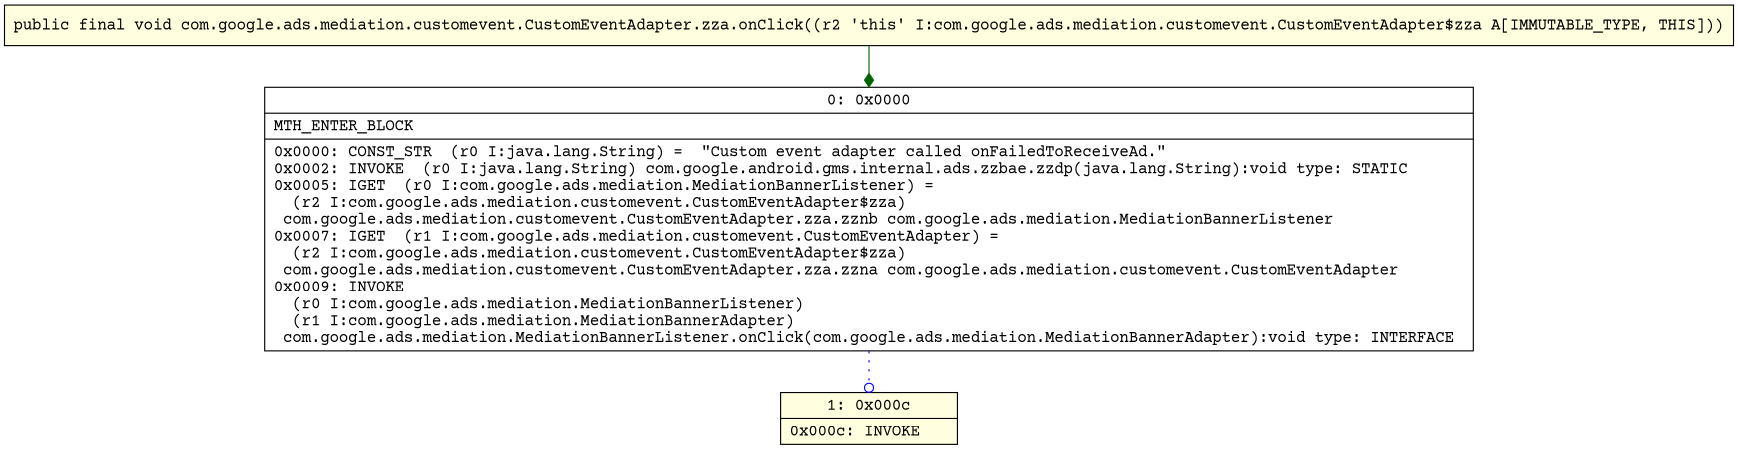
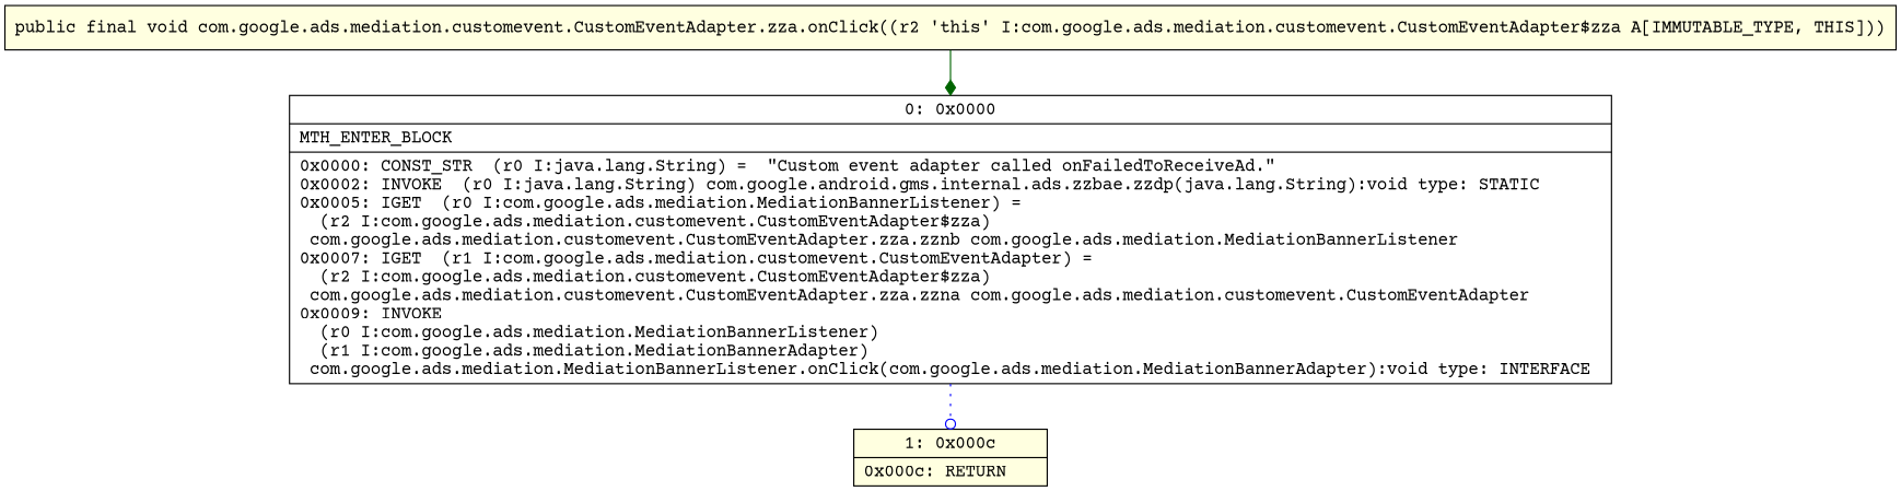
  digraph {
    fontname="Courier Prime"
    node [shape=record style=filled fillcolor=lightyellow fontname="Courier Prime"]
    edge [fontname="Courier Prime"]
    n1 [label="{0\:\ 0x0000|MTH_ENTER_BLOCK\l|0x0000: CONST_STR  (r0 I:java.lang.String) =  \"Custom event adapter called onFailedToReceiveAd.\" \l0x0002: INVOKE  (r0 I:java.lang.String) com.google.android.gms.internal.ads.zzbae.zzdp(java.lang.String):void type: STATIC \l0x0005: IGET  (r0 I:com.google.ads.mediation.MediationBannerListener) = \l  (r2 I:com.google.ads.mediation.customevent.CustomEventAdapter$zza)\l com.google.ads.mediation.customevent.CustomEventAdapter.zza.zznb com.google.ads.mediation.MediationBannerListener \l0x0007: IGET  (r1 I:com.google.ads.mediation.customevent.CustomEventAdapter) = \l  (r2 I:com.google.ads.mediation.customevent.CustomEventAdapter$zza)\l com.google.ads.mediation.customevent.CustomEventAdapter.zza.zzna com.google.ads.mediation.customevent.CustomEventAdapter \l0x0009: INVOKE  \l  (r0 I:com.google.ads.mediation.MediationBannerListener)\l  (r1 I:com.google.ads.mediation.MediationBannerAdapter)\l com.google.ads.mediation.MediationBannerListener.onClick(com.google.ads.mediation.MediationBannerAdapter):void type: INTERFACE \l}" fillcolor=white]
-   n2 [label="{1\:\ 0x000c|0x000c: INVOKE   \l}"]
+   n2 [label="{1\:\ 0x000c|0x000c: RETURN   \l}"]
    n3 [label="{public final void com.google.ads.mediation.customevent.CustomEventAdapter.zza.onClick((r2 'this' I:com.google.ads.mediation.customevent.CustomEventAdapter$zza A[IMMUTABLE_TYPE, THIS])) }"]
    n1 -> n2 [color=blue style=dotted arrowhead=odot]
    n3 -> n1 [color=darkgreen style=solid arrowhead=diamond]
  }
